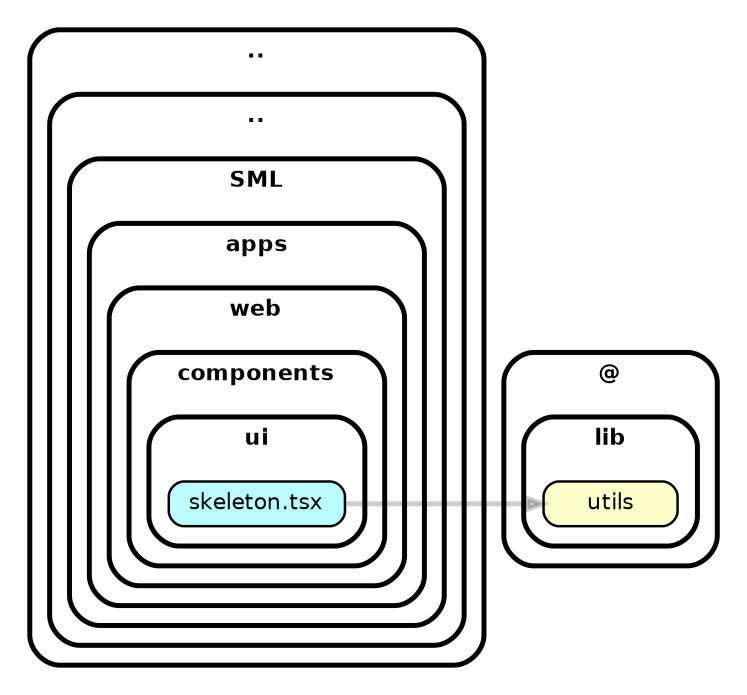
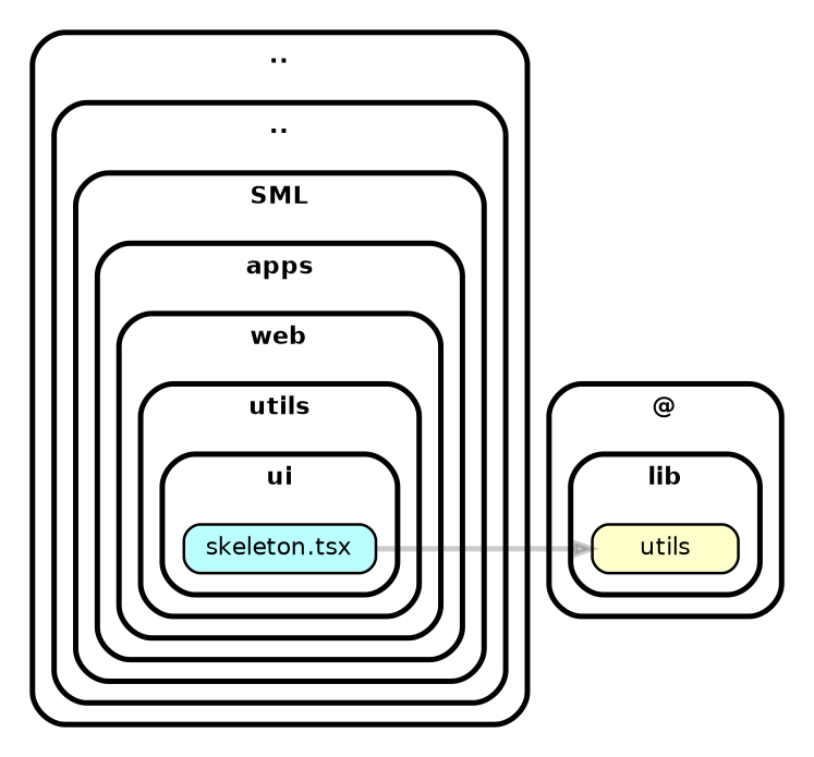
  strict digraph {
    compound=true
    fillcolor="#ffffff"
    fontname="Helvetica-bold"
    fontsize=9
    nodesep=0.16
    rankdir=LR
    ranksep=0.18
    splines=true
    style="rounded,bold,filled"
    node [color=black fontcolor=black fontname=Helvetica fontsize=9 shape=box style="rounded, filled"]
    n1 [fillcolor="#bbfeff" height=0.2 label=<skeleton.tsx>]
    n2 [fillcolor="#ffffcc" height=0.2 label=<utils>]
    subgraph cluster_1 {
      label=".."
      subgraph cluster_2 {
        label=".."
        subgraph cluster_3 {
          label=SML
          subgraph cluster_4 {
            label=apps
            subgraph cluster_5 {
              label=web
              subgraph cluster_6 {
-               label=components
+               label=utils
                subgraph cluster_7 {
                  label=ui
                  n1
                }
              }
            }
          }
        }
      }
    }
    subgraph cluster_8 {
      label="@"
      subgraph cluster_9 {
        label=lib
        n2
      }
    }
    n1 -> n2 [arrowhead=normal arrowsize=0.6 color="#00000033" fontname=Helvetica fontsize=9 penwidth=2.0 style=solid]
  }
